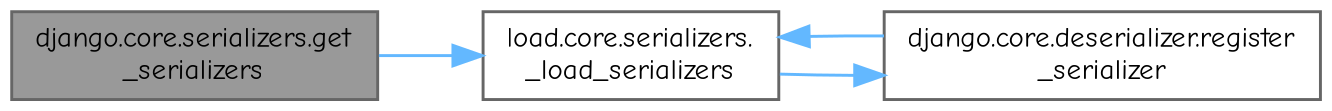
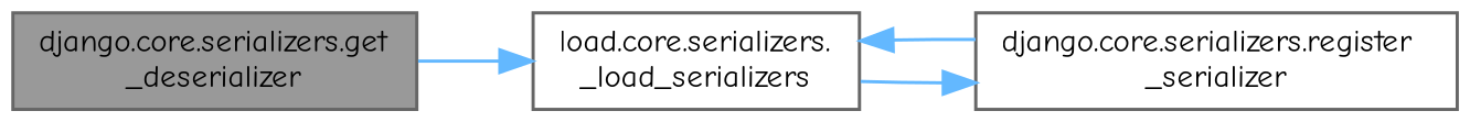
  digraph {
    fontname="Comic Neue"
    rankdir=LR
    node [color=grey40 fillcolor=white fontname="Comic Neue" fontsize=10 shape=box style=filled]
    edge [color=steelblue1 fontname="Comic Neue" fontsize=10 labelfontname=Helvetica labelfontsize=10 style=solid]
-   n1 [color=gray40 fillcolor=grey60 fontcolor=black height=0.2 label="django.core.serializers.get\l_serializers" width=0.4]
+   n1 [color=gray40 fillcolor=grey60 fontcolor=black height=0.2 label="django.core.serializers.get\l_deserializer" width=0.4]
    n2 [height=0.2 label="load.core.serializers.\l_load_serializers" width=0.4]
-   n3 [height=0.2 label="django.core.deserializer.register\l_serializer" width=0.4]
+   n3 [height=0.2 label="django.core.serializers.register\l_serializer" width=0.4]
    n1 -> n2
    n2 -> n3
    n3 -> n2
  }
